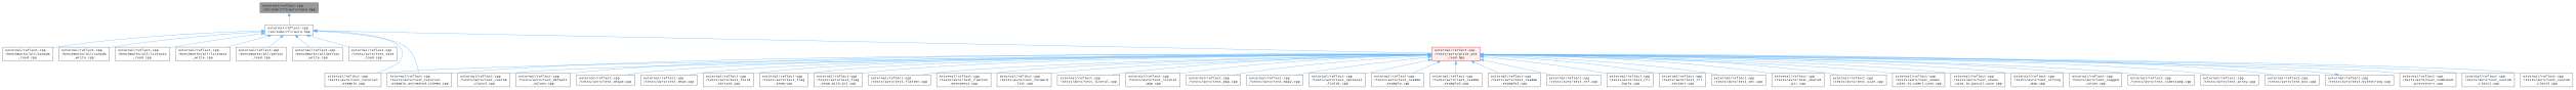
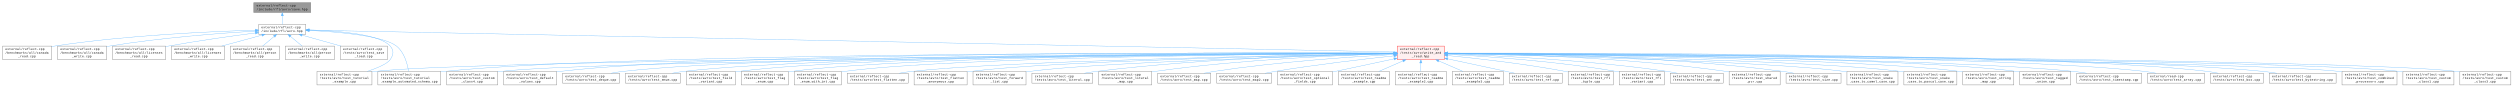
  digraph {
    fontname="Liberation Mono"
    node [color=grey40 fillcolor=white fontname="Liberation Mono" fontsize=10 shape=box style=filled]
    edge [color=steelblue1 dir=back fontname="Liberation Mono" fontsize=10 labelfontname=Helvetica labelfontsize=10 style=solid]
    n1 [color=gray40 fillcolor=grey60 fontcolor=black height=0.2 label="external/reflect-cpp\l/include/rfl/avro/save.hpp" width=0.4]
    n2 [height=0.2 label="external/reflect-cpp\l/include/rfl/avro.hpp" width=0.4]
    n3 [height=0.2 label="external/reflect-cpp\l/benchmarks/all/canada\l_read.cpp" width=0.4]
    n4 [height=0.2 label="external/reflect-cpp\l/benchmarks/all/canada\l_write.cpp" width=0.4]
    n5 [height=0.2 label="external/reflect-cpp\l/benchmarks/all/licenses\l_read.cpp" width=0.4]
    n6 [height=0.2 label="external/reflect-cpp\l/benchmarks/all/licenses\l_write.cpp" width=0.4]
    n7 [height=0.2 label="external/reflect-cpp\l/benchmarks/all/person\l_read.cpp" width=0.4]
    n8 [height=0.2 label="external/reflect-cpp\l/benchmarks/all/person\l_write.cpp" width=0.4]
    n9 [height=0.2 label="external/reflect-cpp\l/tests/avro/test_save\l_load.cpp" width=0.4]
    n10 [height=0.2 label="external/reflect-cpp\l/tests/avro/test_tutorial\l_example.cpp" width=0.4]
    n11 [height=0.2 label="external/reflect-cpp\l/tests/avro/test_tutorial\l_example_automated_schema.cpp" width=0.4]
    n12 [color=red fillcolor="#FFF0F0" height=0.2 label="external/reflect-cpp\l/tests/avro/write_and\l_read.hpp" width=0.4]
-   n13 [height=0.2 label="external/reflect-cpp\l/tests/avro/test_array.cpp" width=0.4]
+   n13 [height=0.2 label="external/read-cpp\l/tests/avro/test_array.cpp" width=0.4]
    n14 [height=0.2 label="external/reflect-cpp\l/tests/avro/test_box.cpp" width=0.4]
    n15 [height=0.2 label="external/reflect-cpp\l/tests/avro/test_bytestring.cpp" width=0.4]
    n16 [height=0.2 label="external/reflect-cpp\l/tests/avro/test_combined\l_processors.cpp" width=0.4]
    n17 [height=0.2 label="external/reflect-cpp\l/tests/avro/test_custom\l_class1.cpp" width=0.4]
    n18 [height=0.2 label="external/reflect-cpp\l/tests/avro/test_custom\l_class3.cpp" width=0.4]
    n19 [height=0.2 label="external/reflect-cpp\l/tests/avro/test_custom\l_class4.cpp" width=0.4]
    n20 [height=0.2 label="external/reflect-cpp\l/tests/avro/test_default\l_values.cpp" width=0.4]
    n21 [height=0.2 label="external/reflect-cpp\l/tests/avro/test_deque.cpp" width=0.4]
    n22 [height=0.2 label="external/reflect-cpp\l/tests/avro/test_enum.cpp" width=0.4]
    n23 [height=0.2 label="external/reflect-cpp\l/tests/avro/test_field\l_variant.cpp" width=0.4]
    n24 [height=0.2 label="external/reflect-cpp\l/tests/avro/test_flag\l_enum.cpp" width=0.4]
    n25 [height=0.2 label="external/reflect-cpp\l/tests/avro/test_flag\l_enum_with_int.cpp" width=0.4]
    n26 [height=0.2 label="external/reflect-cpp\l/tests/avro/test_flatten.cpp" width=0.4]
    n27 [height=0.2 label="external/reflect-cpp\l/tests/avro/test_flatten\l_anonymous.cpp" width=0.4]
    n28 [height=0.2 label="external/reflect-cpp\l/tests/avro/test_forward\l_list.cpp" width=0.4]
    n29 [height=0.2 label="external/reflect-cpp\l/tests/avro/test_literal.cpp" width=0.4]
    n30 [height=0.2 label="external/reflect-cpp\l/tests/avro/test_literal\l_map.cpp" width=0.4]
    n31 [height=0.2 label="external/reflect-cpp\l/tests/avro/test_map.cpp" width=0.4]
    n32 [height=0.2 label="external/reflect-cpp\l/tests/avro/test_map2.cpp" width=0.4]
    n33 [height=0.2 label="external/reflect-cpp\l/tests/avro/test_optional\l_fields.cpp" width=0.4]
    n34 [height=0.2 label="external/reflect-cpp\l/tests/avro/test_readme\l_example.cpp" width=0.4]
    n35 [height=0.2 label="external/reflect-cpp\l/tests/avro/test_readme\l_example2.cpp" width=0.4]
    n36 [height=0.2 label="external/reflect-cpp\l/tests/avro/test_readme\l_example3.cpp" width=0.4]
    n37 [height=0.2 label="external/reflect-cpp\l/tests/avro/test_ref.cpp" width=0.4]
    n38 [height=0.2 label="external/reflect-cpp\l/tests/avro/test_rfl\l_tuple.cpp" width=0.4]
    n39 [height=0.2 label="external/reflect-cpp\l/tests/avro/test_rfl\l_variant.cpp" width=0.4]
    n40 [height=0.2 label="external/reflect-cpp\l/tests/avro/test_set.cpp" width=0.4]
    n41 [height=0.2 label="external/reflect-cpp\l/tests/avro/test_shared\l_ptr.cpp" width=0.4]
    n42 [height=0.2 label="external/reflect-cpp\l/tests/avro/test_size.cpp" width=0.4]
    n43 [height=0.2 label="external/reflect-cpp\l/tests/avro/test_snake\l_case_to_camel_case.cpp" width=0.4]
    n44 [height=0.2 label="external/reflect-cpp\l/tests/avro/test_snake\l_case_to_pascal_case.cpp" width=0.4]
    n45 [height=0.2 label="external/reflect-cpp\l/tests/avro/test_string\l_map.cpp" width=0.4]
    n46 [height=0.2 label="external/reflect-cpp\l/tests/avro/test_tagged\l_union.cpp" width=0.4]
    n47 [height=0.2 label="external/reflect-cpp\l/tests/avro/test_timestamp.cpp" width=0.4]
    n1 -> n2
    n2 -> n3
    n2 -> n4
    n2 -> n5
    n2 -> n6
    n2 -> n7
    n2 -> n8
    n2 -> n9
    n2 -> n10
    n2 -> n11
    n2 -> n12
    n12 -> n10
    n12 -> n11
    n12 -> n13
    n12 -> n14
-   n15 -> n12
+   n12 -> n15
    n12 -> n16
    n12 -> n17
    n12 -> n18
    n12 -> n19
    n12 -> n20
    n12 -> n21
    n12 -> n22
    n12 -> n23
    n12 -> n24
    n12 -> n25
    n12 -> n26
    n12 -> n27
    n12 -> n28
    n12 -> n29
    n12 -> n30
    n12 -> n31
    n12 -> n32
    n12 -> n33
    n12 -> n34
    n12 -> n35
    n12 -> n36
    n12 -> n37
    n12 -> n38
    n12 -> n39
    n12 -> n40
    n12 -> n41
    n12 -> n42
    n12 -> n43
    n12 -> n44
    n12 -> n45
    n12 -> n46
    n12 -> n47
  }
